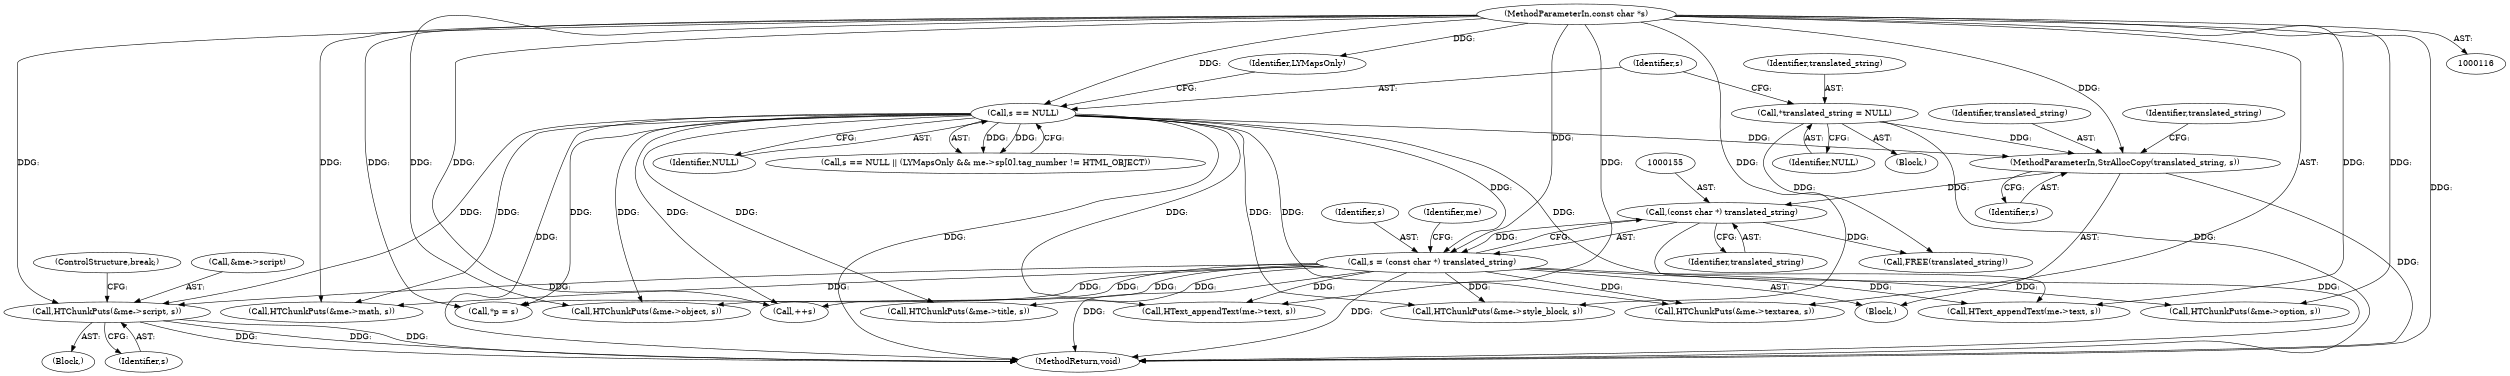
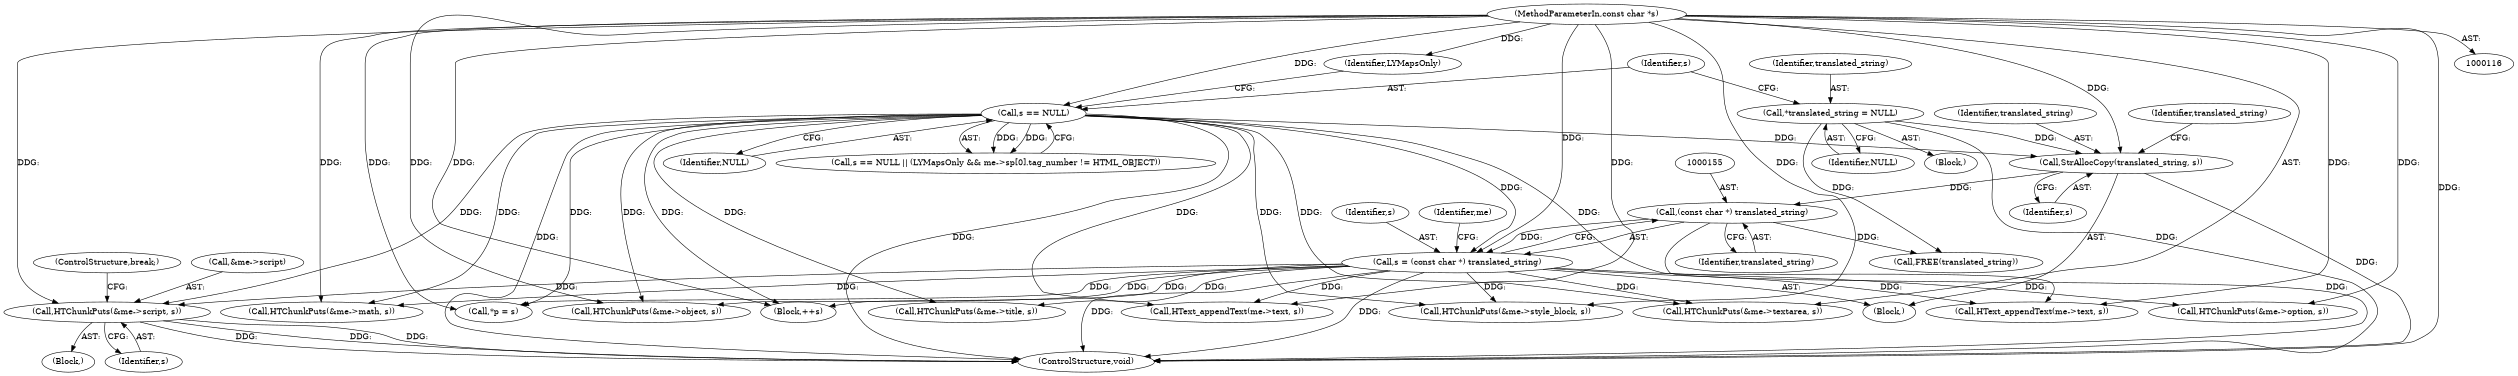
  digraph {
    n1 [label="(Call,HTChunkPuts(&me->script, s))"]
    n2 [label="(Identifier,s)"]
    n3 [label="(Block,)"]
-   n4 [label="(MethodReturn,void)"]
+   n4 [label="(ControlStructure,void)"]
    n5 [label="(Call,s == NULL)"]
-   n6 [label="(MethodParameterIn,StrAllocCopy(translated_string, s))"]
+   n6 [label="(Call,StrAllocCopy(translated_string, s))"]
    n7 [label="(Call,HText_appendText(me->text, s))"]
    n8 [label="(Call,HTChunkPuts(&me->title, s))"]
    n9 [label="(Identifier,NULL)"]
    n10 [label="(Call,*p = s)"]
-   n11 [label="(Call,++s)"]
+   n11 [label="(Block,++s)"]
    n12 [label="(Call,HText_appendText(me->text, s))"]
    n13 [label="(Call,s == NULL || (LYMapsOnly && me->sp[0].tag_number != HTML_OBJECT))"]
    n14 [label="(Call,HTChunkPuts(&me->object, s))"]
    n15 [label="(Call,HTChunkPuts(&me->style_block, s))"]
    n16 [label="(Call,HTChunkPuts(&me->math, s))"]
    n17 [label="(Call,HTChunkPuts(&me->textarea, s))"]
    n18 [label="(Call,s = (const char *) translated_string)"]
    n19 [label="(Call,(const char *) translated_string)"]
    n20 [label="(Block,)"]
    n21 [label="(Identifier,s)"]
    n22 [label="(Call,HTChunkPuts(&me->option, s))"]
    n23 [label="(MethodParameterIn,const char *s)"]
    1000116
    n25 [label="(Identifier,LYMapsOnly)"]
    n26 [label="(Call,FREE(translated_string))"]
    n27 [label="(Identifier,translated_string)"]
    n28 [label="(Call,*translated_string = NULL)"]
    n29 [label="(Identifier,NULL)"]
    n30 [label="(Block,)"]
    n31 [label="(Identifier,translated_string)"]
    n32 [label="(Identifier,translated_string)"]
    n33 [label="(Identifier,s)"]
    n34 [label="(ControlStructure,break;)"]
    n35 [label="(Identifier,translated_string)"]
    n36 [label="(Identifier,me)"]
    n37 [label="(Call,&me->script)"]
    n38 [label="(Identifier,s)"]
    1000155
    n1 -> n2 [label="CFG: "]
    n1 -> n3 [label="AST: "]
    n1 -> n4 [label="DDG: "]
    n1 -> n4 [label="DDG: "]
    n1 -> n4 [label="DDG: "]
    n2 -> n1 [label="AST: "]
    n5 -> n1 [label="DDG: "]
    n5 -> n4 [label="DDG: "]
    n5 -> n4 [label="DDG: "]
    n5 -> n6 [label="DDG: "]
    n5 -> n7 [label="DDG: "]
    n5 -> n8 [label="DDG: "]
    n5 -> n9 [label="CFG: "]
    n5 -> n10 [label="DDG: "]
    n5 -> n11 [label="DDG: "]
    n5 -> n12 [label="DDG: "]
    n5 -> n13 [label="AST: "]
    n5 -> n13 [label="DDG: "]
    n5 -> n13 [label="DDG: "]
    n5 -> n14 [label="DDG: "]
    n5 -> n15 [label="DDG: "]
    n5 -> n16 [label="DDG: "]
    n5 -> n17 [label="DDG: "]
    n5 -> n18 [label="DDG: "]
    n6 -> n4 [label="DDG: "]
    n6 -> n19 [label="DDG: "]
    n6 -> n20 [label="AST: "]
    n6 -> n21 [label="CFG: "]
    n9 -> n5 [label="AST: "]
    n13 -> n5 [label="CFG: "]
    n18 -> n1 [label="DDG: "]
    n18 -> n4 [label="DDG: "]
    n18 -> n4 [label="DDG: "]
    n18 -> n7 [label="DDG: "]
    n18 -> n8 [label="DDG: "]
    n18 -> n10 [label="DDG: "]
    n18 -> n11 [label="DDG: "]
    n18 -> n12 [label="DDG: "]
    n18 -> n14 [label="DDG: "]
    n18 -> n15 [label="DDG: "]
    n18 -> n16 [label="DDG: "]
    n18 -> n17 [label="DDG: "]
    n18 -> n19 [label="CFG: "]
    n18 -> n20 [label="AST: "]
    n18 -> n22 [label="DDG: "]
    n19 -> n4 [label="DDG: "]
    n19 -> n18 [label="AST: "]
    n19 -> n18 [label="DDG: "]
    n19 -> n26 [label="DDG: "]
    n19 -> n27 [label="CFG: "]
    n21 -> n6 [label="AST: "]
    n23 -> n1 [label="DDG: "]
    n23 -> n4 [label="DDG: "]
    n23 -> n5 [label="DDG: "]
    n23 -> n6 [label="DDG: "]
    n23 -> n7 [label="DDG: "]
    n23 -> n10 [label="DDG: "]
    n23 -> n11 [label="DDG: "]
    n23 -> n12 [label="DDG: "]
    n23 -> n14 [label="DDG: "]
    n23 -> n15 [label="DDG: "]
    n23 -> n16 [label="DDG: "]
    n23 -> n17 [label="AST: "]
    n23 -> n18 [label="DDG: "]
    n23 -> n22 [label="DDG: "]
    n23 -> 1000116 [label="AST: "]
    n23 -> n25 [label="DDG: "]
    n25 -> n5 [label="CFG: "]
    n27 -> n19 [label="AST: "]
    n28 -> n4 [label="DDG: "]
    n28 -> n6 [label="DDG: "]
    n28 -> n26 [label="DDG: "]
    n28 -> n29 [label="CFG: "]
    n28 -> n30 [label="AST: "]
    n29 -> n28 [label="AST: "]
    n31 -> n6 [label="CFG: "]
    n32 -> n6 [label="AST: "]
    n33 -> n18 [label="AST: "]
    n34 -> n1 [label="CFG: "]
    n35 -> n28 [label="AST: "]
    n36 -> n18 [label="CFG: "]
    n37 -> n1 [label="AST: "]
    n38 -> n5 [label="AST: "]
    n38 -> n28 [label="CFG: "]
    1000155 -> n19 [label="AST: "]
  }
